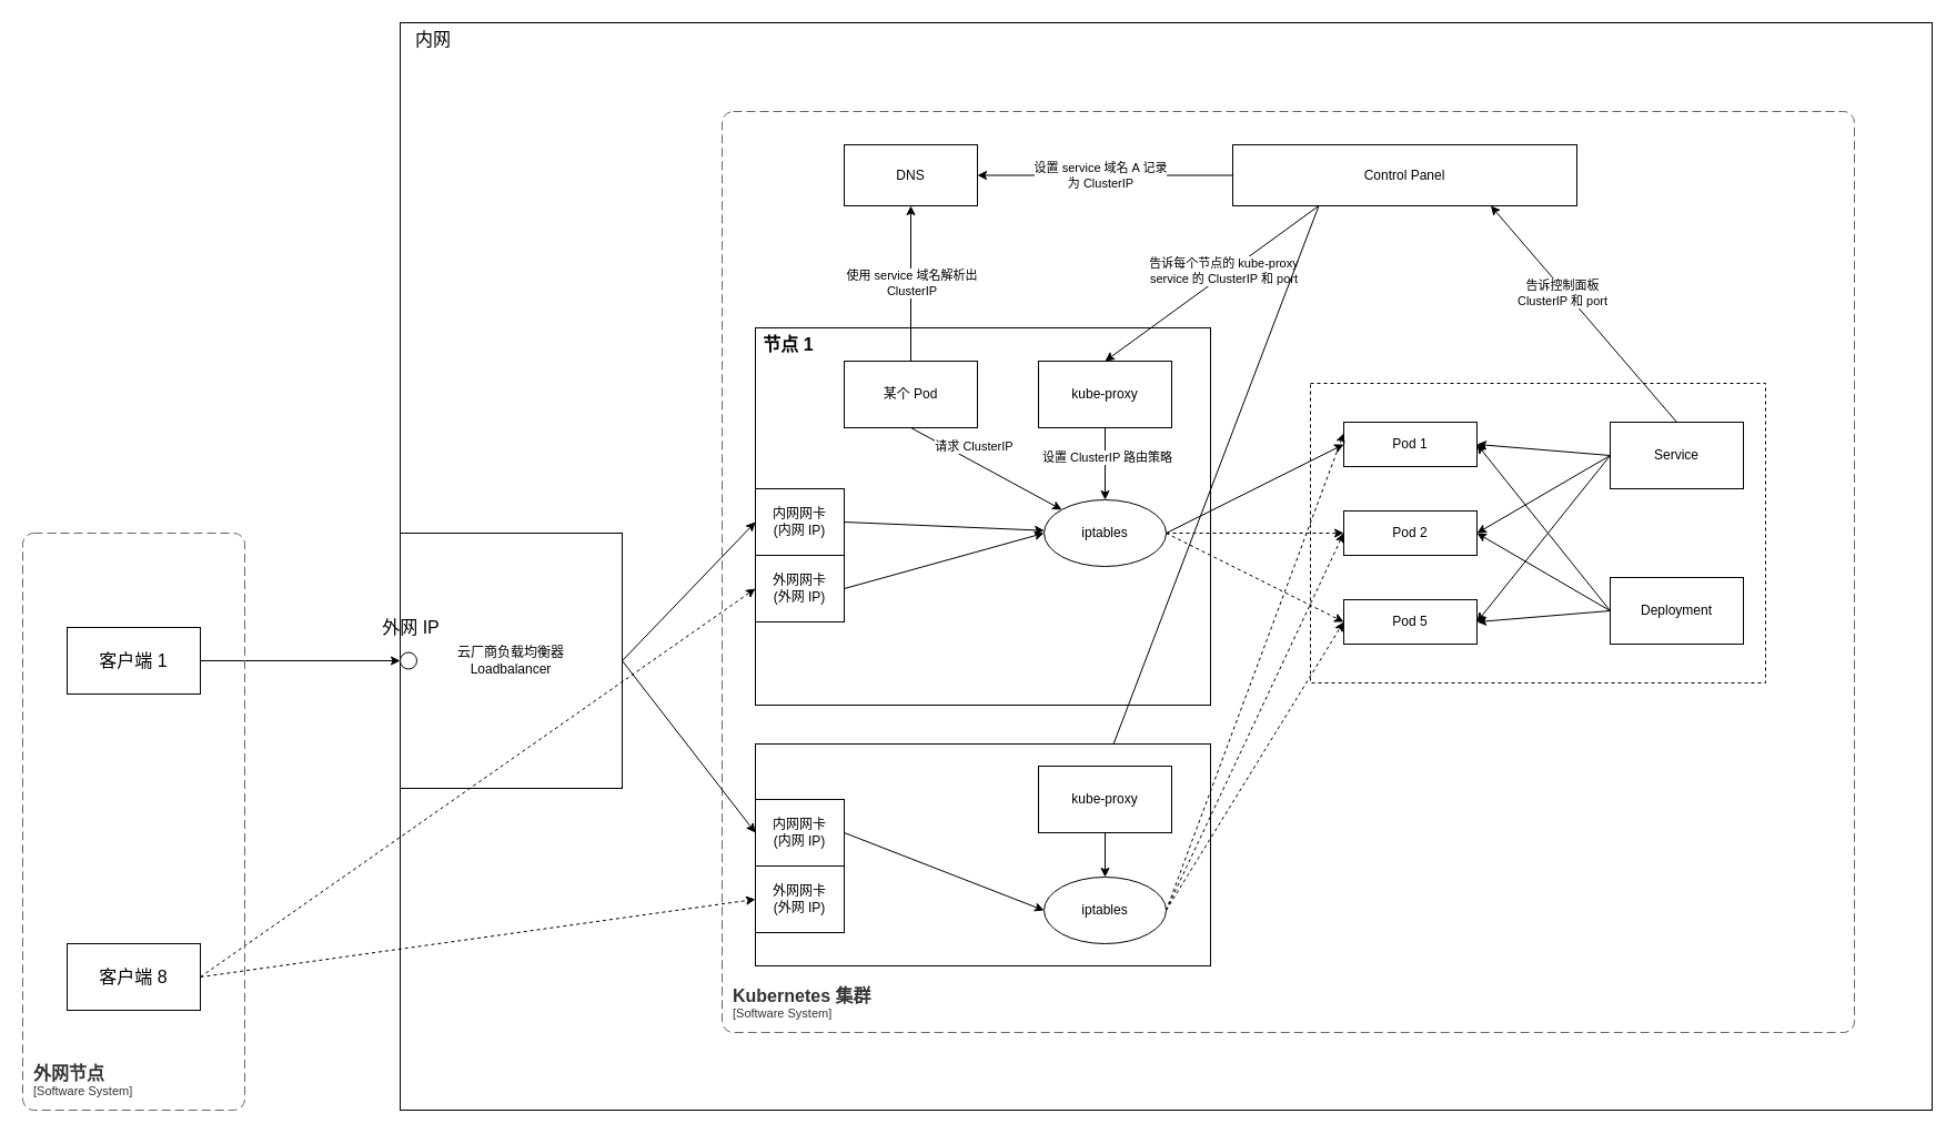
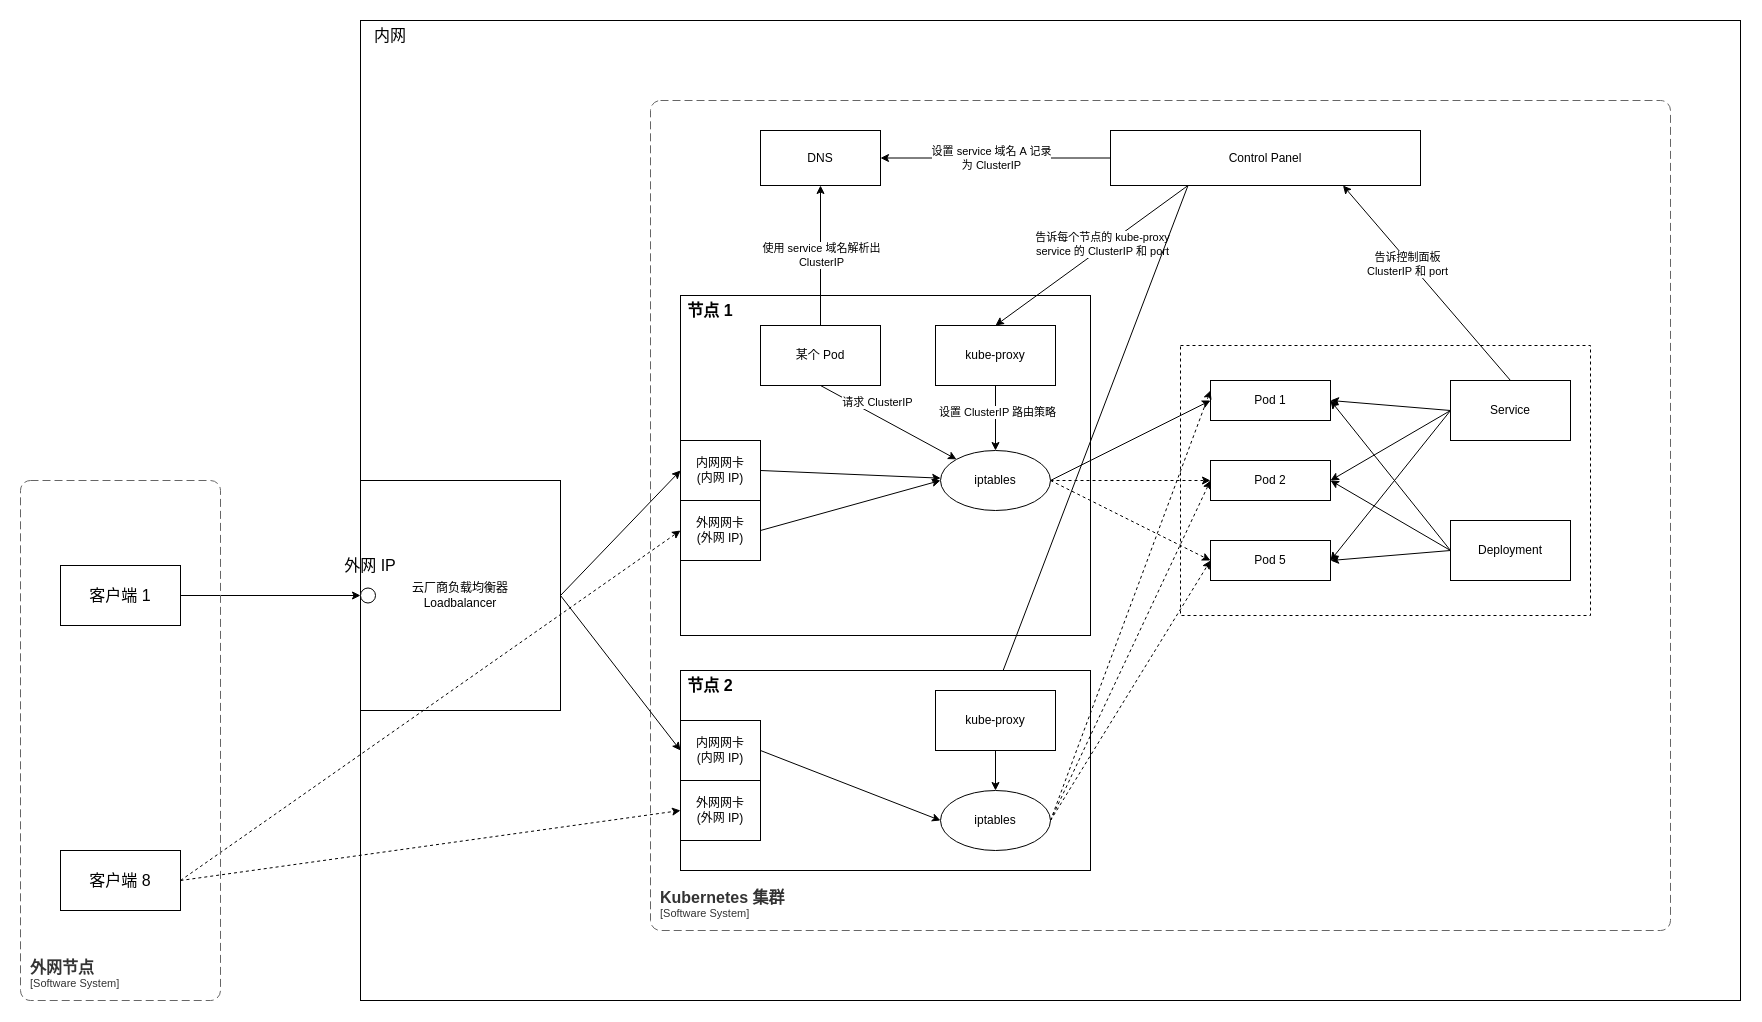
  <mxCell id="0" />
  <mxCell id="1" parent="0" />
  <mxCell id="2" value="" style="rounded=0;whiteSpace=wrap;html=1;" vertex="1" parent="1"><mxGeometry x="360" y="20" width="1380" height="980" as="geometry" /></mxCell>
  <mxCell id="3" value="" style="rounded=0;whiteSpace=wrap;html=1;dashed=1;" vertex="1" parent="1"><mxGeometry x="1180" y="345" width="410" height="270" as="geometry" /></mxCell>
  <mxCell id="4" value="" style="rounded=0;whiteSpace=wrap;html=1;" vertex="1" parent="1"><mxGeometry x="680" y="295" width="410" height="340" as="geometry" /></mxCell>
  <mxCell id="5" style="rounded=0;orthogonalLoop=1;jettySize=auto;html=1;exitX=0.5;exitY=1;exitDx=0;exitDy=0;" edge="1" parent="1" source="9" target="13"><mxGeometry relative="1" as="geometry" /></mxCell>
  <mxCell id="6" value="请求 ClusterIP" style="edgeLabel;html=1;align=center;verticalAlign=middle;resizable=0;points=[];" vertex="1" connectable="0" parent="5"><mxGeometry x="-0.198" y="-3" relative="1" as="geometry"><mxPoint x="3" y="-16" as="offset" /></mxGeometry></mxCell>
  <mxCell id="7" style="edgeStyle=none;rounded=0;orthogonalLoop=1;jettySize=auto;html=1;exitX=0.5;exitY=0;exitDx=0;exitDy=0;entryX=0.5;entryY=1;entryDx=0;entryDy=0;" edge="1" parent="1" source="9" target="37"><mxGeometry relative="1" as="geometry" /></mxCell>
  <mxCell id="8" value="使用 service 域名解析出&lt;br&gt;ClusterIP" style="edgeLabel;html=1;align=center;verticalAlign=middle;resizable=0;points=[];" vertex="1" connectable="0" parent="7"><mxGeometry x="-0.444" relative="1" as="geometry"><mxPoint y="-32" as="offset" /></mxGeometry></mxCell>
  <mxCell id="9" value="某个 Pod" style="rounded=0;whiteSpace=wrap;html=1;" vertex="1" parent="1"><mxGeometry x="760" y="325" width="120" height="60" as="geometry" /></mxCell>
  <mxCell id="10" style="edgeStyle=none;rounded=0;orthogonalLoop=1;jettySize=auto;html=1;exitX=1;exitY=0.5;exitDx=0;exitDy=0;entryX=0;entryY=0.5;entryDx=0;entryDy=0;" edge="1" parent="1" source="13" target="17"><mxGeometry relative="1" as="geometry" /></mxCell>
  <mxCell id="11" style="edgeStyle=none;rounded=0;orthogonalLoop=1;jettySize=auto;html=1;exitX=1;exitY=0.5;exitDx=0;exitDy=0;entryX=0;entryY=0.5;entryDx=0;entryDy=0;dashed=1;" edge="1" parent="1" source="13" target="18"><mxGeometry relative="1" as="geometry" /></mxCell>
  <mxCell id="12" style="edgeStyle=none;rounded=0;orthogonalLoop=1;jettySize=auto;html=1;exitX=1;exitY=0.5;exitDx=0;exitDy=0;entryX=0;entryY=0.5;entryDx=0;entryDy=0;dashed=1;" edge="1" parent="1" source="13" target="19"><mxGeometry relative="1" as="geometry" /></mxCell>
  <mxCell id="13" value="iptables" style="ellipse;whiteSpace=wrap;html=1;" vertex="1" parent="1"><mxGeometry x="940" y="450" width="110" height="60" as="geometry" /></mxCell>
  <mxCell id="14" style="edgeStyle=orthogonalEdgeStyle;rounded=0;orthogonalLoop=1;jettySize=auto;html=1;exitX=0.5;exitY=1;exitDx=0;exitDy=0;" edge="1" parent="1" source="16" target="13"><mxGeometry relative="1" as="geometry" /></mxCell>
  <mxCell id="15" value="设置 ClusterIP 路由策略" style="edgeLabel;html=1;align=center;verticalAlign=middle;resizable=0;points=[];" vertex="1" connectable="0" parent="14"><mxGeometry x="-0.204" y="1" relative="1" as="geometry"><mxPoint as="offset" /></mxGeometry></mxCell>
  <mxCell id="16" value="kube-proxy" style="rounded=0;whiteSpace=wrap;html=1;" vertex="1" parent="1"><mxGeometry x="935" y="325" width="120" height="60" as="geometry" /></mxCell>
  <mxCell id="17" value="Pod 1" style="rounded=0;whiteSpace=wrap;html=1;" vertex="1" parent="1"><mxGeometry x="1210" y="380" width="120" height="40" as="geometry" /></mxCell>
  <mxCell id="18" value="Pod 2" style="rounded=0;whiteSpace=wrap;html=1;" vertex="1" parent="1"><mxGeometry x="1210" y="460" width="120" height="40" as="geometry" /></mxCell>
  <mxCell id="19" value="Pod 5" style="rounded=0;whiteSpace=wrap;html=1;" vertex="1" parent="1"><mxGeometry x="1210" y="540" width="120" height="40" as="geometry" /></mxCell>
  <mxCell id="20" style="edgeStyle=none;rounded=0;orthogonalLoop=1;jettySize=auto;html=1;exitX=0;exitY=0.5;exitDx=0;exitDy=0;entryX=1;entryY=0.5;entryDx=0;entryDy=0;" edge="1" parent="1" source="25" target="17"><mxGeometry relative="1" as="geometry" /></mxCell>
  <mxCell id="21" style="edgeStyle=none;rounded=0;orthogonalLoop=1;jettySize=auto;html=1;exitX=0;exitY=0.5;exitDx=0;exitDy=0;entryX=1;entryY=0.5;entryDx=0;entryDy=0;" edge="1" parent="1" source="25" target="18"><mxGeometry relative="1" as="geometry" /></mxCell>
  <mxCell id="22" style="edgeStyle=none;rounded=0;orthogonalLoop=1;jettySize=auto;html=1;exitX=0;exitY=0.5;exitDx=0;exitDy=0;entryX=1;entryY=0.5;entryDx=0;entryDy=0;" edge="1" parent="1" source="25" target="19"><mxGeometry relative="1" as="geometry" /></mxCell>
  <mxCell id="23" style="edgeStyle=none;rounded=0;orthogonalLoop=1;jettySize=auto;html=1;exitX=0.5;exitY=0;exitDx=0;exitDy=0;entryX=0.75;entryY=1;entryDx=0;entryDy=0;" edge="1" parent="1" source="25" target="36"><mxGeometry relative="1" as="geometry" /></mxCell>
  <mxCell id="24" value="告诉控制面板&lt;br&gt;ClusterIP 和 port" style="edgeLabel;html=1;align=center;verticalAlign=middle;resizable=0;points=[];" vertex="1" connectable="0" parent="23"><mxGeometry x="0.211" y="3" relative="1" as="geometry"><mxPoint as="offset" /></mxGeometry></mxCell>
  <mxCell id="25" value="Service" style="rounded=0;whiteSpace=wrap;html=1;" vertex="1" parent="1"><mxGeometry x="1450" y="380" width="120" height="60" as="geometry" /></mxCell>
  <mxCell id="26" style="rounded=0;orthogonalLoop=1;jettySize=auto;html=1;exitX=0;exitY=0.5;exitDx=0;exitDy=0;entryX=1;entryY=0.5;entryDx=0;entryDy=0;" edge="1" parent="1" source="29" target="19"><mxGeometry relative="1" as="geometry" /></mxCell>
  <mxCell id="27" style="edgeStyle=none;rounded=0;orthogonalLoop=1;jettySize=auto;html=1;exitX=0;exitY=0.5;exitDx=0;exitDy=0;entryX=1;entryY=0.5;entryDx=0;entryDy=0;" edge="1" parent="1" source="29" target="18"><mxGeometry relative="1" as="geometry" /></mxCell>
  <mxCell id="28" style="edgeStyle=none;rounded=0;orthogonalLoop=1;jettySize=auto;html=1;exitX=0;exitY=0.5;exitDx=0;exitDy=0;entryX=1;entryY=0.5;entryDx=0;entryDy=0;" edge="1" parent="1" source="29" target="17"><mxGeometry relative="1" as="geometry" /></mxCell>
  <mxCell id="29" value="Deployment" style="rounded=0;whiteSpace=wrap;html=1;" vertex="1" parent="1"><mxGeometry x="1450" y="520" width="120" height="60" as="geometry" /></mxCell>
  <mxCell id="30" value="节点 1" style="text;html=1;strokeColor=none;fillColor=none;align=center;verticalAlign=middle;whiteSpace=wrap;rounded=0;fontStyle=1;fontSize=16;" vertex="1" parent="1"><mxGeometry x="680" y="295" width="60" height="30" as="geometry" /></mxCell>
  <mxCell id="31" style="edgeStyle=none;rounded=0;orthogonalLoop=1;jettySize=auto;html=1;exitX=0.25;exitY=1;exitDx=0;exitDy=0;entryX=0.5;entryY=0;entryDx=0;entryDy=0;" edge="1" parent="1" source="36" target="16"><mxGeometry relative="1" as="geometry" /></mxCell>
  <mxCell id="32" value="告诉每个节点的 kube-proxy&lt;br&gt;service 的 ClusterIP 和 port" style="edgeLabel;html=1;align=center;verticalAlign=middle;resizable=0;points=[];" vertex="1" connectable="0" parent="31"><mxGeometry x="-0.122" y="-3" relative="1" as="geometry"><mxPoint as="offset" /></mxGeometry></mxCell>
  <mxCell id="33" style="edgeStyle=none;rounded=0;orthogonalLoop=1;jettySize=auto;html=1;exitX=0;exitY=0.5;exitDx=0;exitDy=0;" edge="1" parent="1" source="36" target="37"><mxGeometry relative="1" as="geometry" /></mxCell>
  <mxCell id="34" value="设置 service 域名 A 记录&lt;br&gt;为 ClusterIP" style="edgeLabel;html=1;align=center;verticalAlign=middle;resizable=0;points=[];" vertex="1" connectable="0" parent="33"><mxGeometry x="0.356" y="4" relative="1" as="geometry"><mxPoint x="36" y="-4" as="offset" /></mxGeometry></mxCell>
  <mxCell id="35" style="edgeStyle=none;rounded=0;orthogonalLoop=1;jettySize=auto;html=1;exitX=0.25;exitY=1;exitDx=0;exitDy=0;entryX=0.5;entryY=0;entryDx=0;entryDy=0;" edge="1" parent="1" source="36" target="49"><mxGeometry relative="1" as="geometry" /></mxCell>
  <mxCell id="36" value="Control Panel" style="rounded=0;whiteSpace=wrap;html=1;" vertex="1" parent="1"><mxGeometry x="1110" y="130" width="310" height="55" as="geometry" /></mxCell>
  <mxCell id="37" value="DNS" style="rounded=0;whiteSpace=wrap;html=1;" vertex="1" parent="1"><mxGeometry x="760" y="130" width="120" height="55" as="geometry" /></mxCell>
  <mxCell id="38" value="&lt;font style=&quot;font-size: 16px&quot;&gt;&lt;b&gt;&lt;div style=&quot;text-align: left&quot;&gt;Kubernetes 集群&lt;/div&gt;&lt;/b&gt;&lt;/font&gt;&lt;div style=&quot;text-align: left&quot;&gt;[Software System]&lt;/div&gt;" style="rounded=1;fontSize=11;whiteSpace=wrap;html=1;dashed=1;arcSize=20;fillColor=none;strokeColor=#666666;fontColor=#333333;labelBackgroundColor=none;align=left;verticalAlign=bottom;labelBorderColor=none;spacingTop=0;spacing=10;dashPattern=8 4;metaEdit=1;rotatable=0;perimeter=rectanglePerimeter;noLabel=0;labelPadding=0;allowArrows=0;connectable=0;expand=0;recursiveResize=0;editable=1;pointerEvents=0;absoluteArcSize=1;points=[[0.25,0,0],[0.5,0,0],[0.75,0,0],[1,0.25,0],[1,0.5,0],[1,0.75,0],[0.75,1,0],[0.5,1,0],[0.25,1,0],[0,0.75,0],[0,0.5,0],[0,0.25,0]];" vertex="1" parent="1"><mxGeometry x="650" y="100" width="1020" height="830" as="geometry" /></mxCell>
  <mxCell id="39" style="rounded=0;orthogonalLoop=1;jettySize=auto;html=1;exitX=1;exitY=0.5;exitDx=0;exitDy=0;" edge="1" parent="1" source="40" target="13"><mxGeometry relative="1" as="geometry" /></mxCell>
  <mxCell id="40" value="内网网卡&lt;br&gt;(内网 IP)" style="rounded=0;whiteSpace=wrap;html=1;" vertex="1" parent="1"><mxGeometry x="680" y="440" width="80" height="60" as="geometry" /></mxCell>
  <mxCell id="41" style="edgeStyle=none;rounded=0;orthogonalLoop=1;jettySize=auto;html=1;exitX=1;exitY=0.5;exitDx=0;exitDy=0;entryX=0;entryY=0.5;entryDx=0;entryDy=0;" edge="1" parent="1" source="42" target="13"><mxGeometry relative="1" as="geometry" /></mxCell>
  <mxCell id="42" value="外网网卡&lt;br&gt;(外网 IP)" style="rounded=0;whiteSpace=wrap;html=1;" vertex="1" parent="1"><mxGeometry x="680" y="500" width="80" height="60" as="geometry" /></mxCell>
  <mxCell id="43" value="" style="rounded=0;whiteSpace=wrap;html=1;" vertex="1" parent="1"><mxGeometry x="680" y="670" width="410" height="200" as="geometry" /></mxCell>
  <mxCell id="44" style="edgeStyle=none;rounded=0;orthogonalLoop=1;jettySize=auto;html=1;exitX=1;exitY=0.5;exitDx=0;exitDy=0;entryX=0;entryY=0.25;entryDx=0;entryDy=0;dashed=1;" edge="1" parent="1" source="47" target="17"><mxGeometry relative="1" as="geometry" /></mxCell>
  <mxCell id="45" style="edgeStyle=none;rounded=0;orthogonalLoop=1;jettySize=auto;html=1;exitX=1;exitY=0.5;exitDx=0;exitDy=0;entryX=0;entryY=0.5;entryDx=0;entryDy=0;dashed=1;" edge="1" parent="1" source="47" target="18"><mxGeometry relative="1" as="geometry" /></mxCell>
  <mxCell id="46" style="edgeStyle=none;rounded=0;orthogonalLoop=1;jettySize=auto;html=1;exitX=1;exitY=0.5;exitDx=0;exitDy=0;entryX=0;entryY=0.5;entryDx=0;entryDy=0;dashed=1;" edge="1" parent="1" source="47" target="19"><mxGeometry relative="1" as="geometry" /></mxCell>
  <mxCell id="47" value="iptables" style="ellipse;whiteSpace=wrap;html=1;" vertex="1" parent="1"><mxGeometry x="940" y="790" width="110" height="60" as="geometry" /></mxCell>
  <mxCell id="48" style="edgeStyle=none;rounded=0;orthogonalLoop=1;jettySize=auto;html=1;exitX=0.5;exitY=1;exitDx=0;exitDy=0;entryX=0.5;entryY=0;entryDx=0;entryDy=0;" edge="1" parent="1" source="49" target="47"><mxGeometry relative="1" as="geometry" /></mxCell>
  <mxCell id="49" value="kube-proxy" style="rounded=0;whiteSpace=wrap;html=1;" vertex="1" parent="1"><mxGeometry x="935" y="690" width="120" height="60" as="geometry" /></mxCell>
  <mxCell id="50" style="edgeStyle=none;rounded=0;orthogonalLoop=1;jettySize=auto;html=1;exitX=1;exitY=0.5;exitDx=0;exitDy=0;entryX=0;entryY=0.5;entryDx=0;entryDy=0;" edge="1" parent="1" source="51" target="47"><mxGeometry relative="1" as="geometry" /></mxCell>
  <mxCell id="51" value="内网网卡&lt;br&gt;(内网 IP)" style="rounded=0;whiteSpace=wrap;html=1;" vertex="1" parent="1"><mxGeometry x="680" y="720" width="80" height="60" as="geometry" /></mxCell>
  <mxCell id="52" value="外网网卡&lt;br&gt;(外网 IP)" style="rounded=0;whiteSpace=wrap;html=1;" vertex="1" parent="1"><mxGeometry x="680" y="780" width="80" height="60" as="geometry" /></mxCell>
+ <mxCell id="53" value="节点 2" style="text;html=1;strokeColor=none;fillColor=none;align=center;verticalAlign=middle;whiteSpace=wrap;rounded=0;fontStyle=1;fontSize=16;" vertex="1" parent="1"><mxGeometry x="680" y="670" width="60" height="30" as="geometry" /></mxCell>
  <mxCell id="54" style="rounded=0;orthogonalLoop=1;jettySize=auto;html=1;exitX=1;exitY=0.5;exitDx=0;exitDy=0;entryX=0;entryY=0.5;entryDx=0;entryDy=0;" edge="1" parent="1" source="56" target="40"><mxGeometry relative="1" as="geometry" /></mxCell>
  <mxCell id="55" style="edgeStyle=none;rounded=0;orthogonalLoop=1;jettySize=auto;html=1;exitX=1;exitY=0.5;exitDx=0;exitDy=0;entryX=0;entryY=0.5;entryDx=0;entryDy=0;" edge="1" parent="1" source="56" target="51"><mxGeometry relative="1" as="geometry" /></mxCell>
  <mxCell id="56" value="云厂商负载均衡器&lt;br&gt;Loadbalancer" style="rounded=0;whiteSpace=wrap;html=1;" vertex="1" parent="1"><mxGeometry x="360" y="480" width="200" height="230" as="geometry" /></mxCell>
  <mxCell id="57" value="内网" style="text;html=1;strokeColor=none;fillColor=none;align=center;verticalAlign=middle;whiteSpace=wrap;rounded=0;fontSize=16;" vertex="1" parent="1"><mxGeometry x="360" y="20" width="60" height="30" as="geometry" /></mxCell>
  <mxCell id="58" value="客户端 1" style="rounded=0;whiteSpace=wrap;html=1;fontSize=16;" vertex="1" parent="1"><mxGeometry x="60" y="565" width="120" height="60" as="geometry" /></mxCell>
  <mxCell id="59" style="edgeStyle=none;rounded=0;orthogonalLoop=1;jettySize=auto;html=1;exitX=1;exitY=0.5;exitDx=0;exitDy=0;entryX=0;entryY=0.5;entryDx=0;entryDy=0;fontSize=16;dashed=1;" edge="1" parent="1" source="61" target="52"><mxGeometry relative="1" as="geometry" /></mxCell>
  <mxCell id="60" style="edgeStyle=none;rounded=0;orthogonalLoop=1;jettySize=auto;html=1;exitX=1;exitY=0.5;exitDx=0;exitDy=0;entryX=0;entryY=0.5;entryDx=0;entryDy=0;fontSize=16;dashed=1;" edge="1" parent="1" source="61" target="42"><mxGeometry relative="1" as="geometry" /></mxCell>
  <mxCell id="61" value="客户端 8" style="rounded=0;whiteSpace=wrap;html=1;fontSize=16;" vertex="1" parent="1"><mxGeometry x="60" y="850" width="120" height="60" as="geometry" /></mxCell>
  <mxCell id="62" value="" style="ellipse;whiteSpace=wrap;html=1;aspect=fixed;fontSize=16;" vertex="1" parent="1"><mxGeometry x="360" y="587.5" width="15" height="15" as="geometry" /></mxCell>
  <mxCell id="63" value="" style="edgeStyle=none;rounded=0;orthogonalLoop=1;jettySize=auto;html=1;exitX=1;exitY=0.5;exitDx=0;exitDy=0;fontSize=16;endArrow=classic;endFill=1;entryX=0;entryY=0.5;entryDx=0;entryDy=0;" edge="1" parent="1" source="58" target="62"><mxGeometry relative="1" as="geometry"><mxPoint x="180" y="595" as="sourcePoint" /><mxPoint x="310" y="620" as="targetPoint" /></mxGeometry></mxCell>
  <mxCell id="64" value="外网 IP" style="text;html=1;strokeColor=none;fillColor=none;align=center;verticalAlign=middle;whiteSpace=wrap;rounded=0;fontSize=16;" vertex="1" parent="1"><mxGeometry x="340" y="550" width="60" height="30" as="geometry" /></mxCell>
  <mxCell id="65" value="&lt;font style=&quot;font-size: 16px&quot;&gt;&lt;b&gt;&lt;div style=&quot;text-align: left&quot;&gt;外网节点&lt;/div&gt;&lt;/b&gt;&lt;/font&gt;&lt;div style=&quot;text-align: left&quot;&gt;[Software System]&lt;/div&gt;" style="rounded=1;fontSize=11;whiteSpace=wrap;html=1;dashed=1;arcSize=20;fillColor=none;strokeColor=#666666;fontColor=#333333;labelBackgroundColor=none;align=left;verticalAlign=bottom;labelBorderColor=none;spacingTop=0;spacing=10;dashPattern=8 4;metaEdit=1;rotatable=0;perimeter=rectanglePerimeter;noLabel=0;labelPadding=0;allowArrows=0;connectable=0;expand=0;recursiveResize=0;editable=1;pointerEvents=0;absoluteArcSize=1;points=[[0.25,0,0],[0.5,0,0],[0.75,0,0],[1,0.25,0],[1,0.5,0],[1,0.75,0],[0.75,1,0],[0.5,1,0],[0.25,1,0],[0,0.75,0],[0,0.5,0],[0,0.25,0]];" vertex="1" parent="1"><mxGeometry x="20" y="480" width="200" height="520" as="geometry" /></mxCell>
